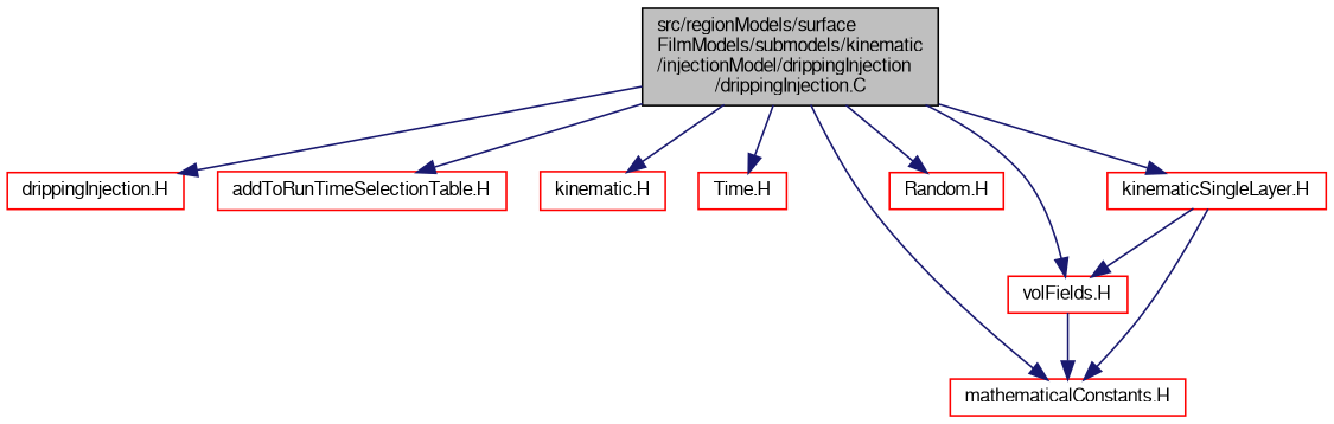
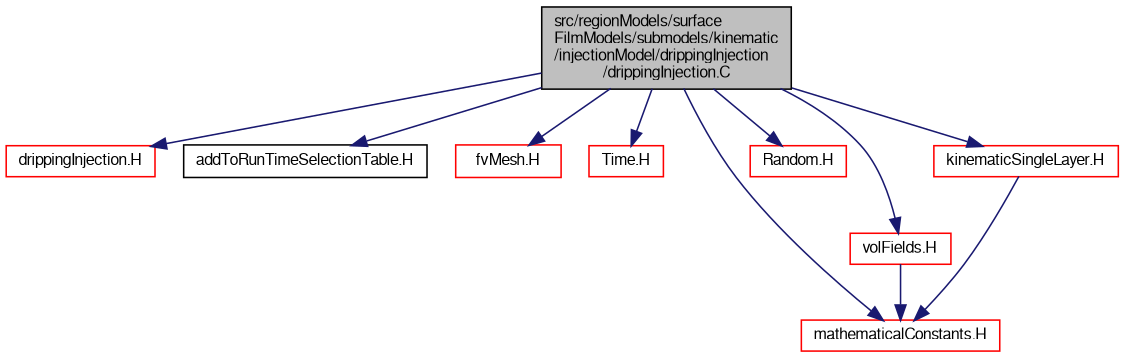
  digraph {
    node [color=red fontname=FreeSans fontsize=10 shape=record]
    edge [color=midnightblue fontname=FreeSans fontsize=10 labelfontname=FreeSans labelfontsize=10 style=solid]
    n1 [color=black fillcolor=grey75 fontcolor=black height=0.2 label="src/regionModels/surface\lFilmModels/submodels/kinematic\l/injectionModel/drippingInjection\l/drippingInjection.C" style=filled width=0.4]
    n2 [height=0.2 label="drippingInjection.H" width=0.4]
-   n3 [height=0.2 label="addToRunTimeSelectionTable.H" width=0.4]
-   n4 [height=0.2 label="kinematic.H" width=0.4]
+   n3 [color=black height=0.2 label="addToRunTimeSelectionTable.H" width=0.4]
+   n4 [height=0.2 label="fvMesh.H" width=0.4]
    n5 [height=0.2 label="Time.H" width=0.4]
    n6 [height=0.2 label="mathematicalConstants.H" width=0.4]
    n7 [height=0.2 label="Random.H" width=0.4]
    n8 [height=0.2 label="volFields.H" width=0.4]
    n9 [height=0.2 label="kinematicSingleLayer.H" width=0.4]
    n1 -> n2
    n1 -> n3
    n1 -> n4
    n1 -> n5
    n1 -> n6
    n1 -> n7
    n1 -> n8
    n1 -> n9
    n8 -> n6
    n9 -> n6
-   n9 -> n8
  }
